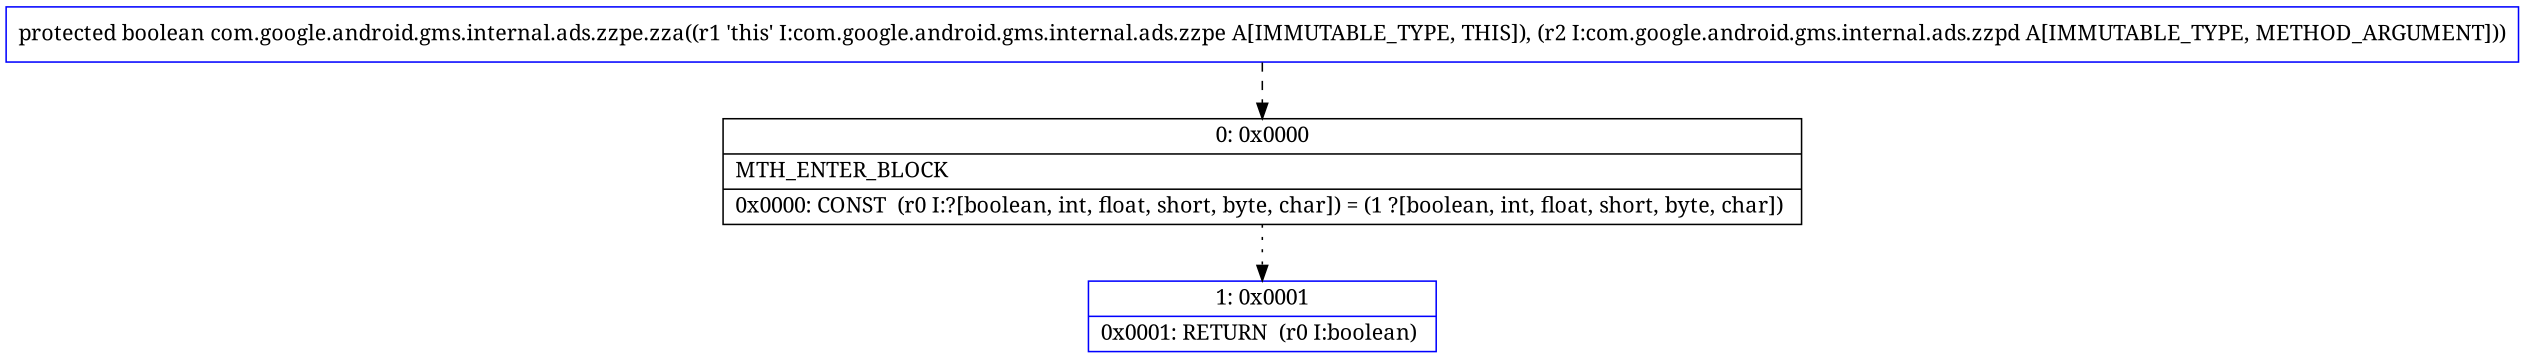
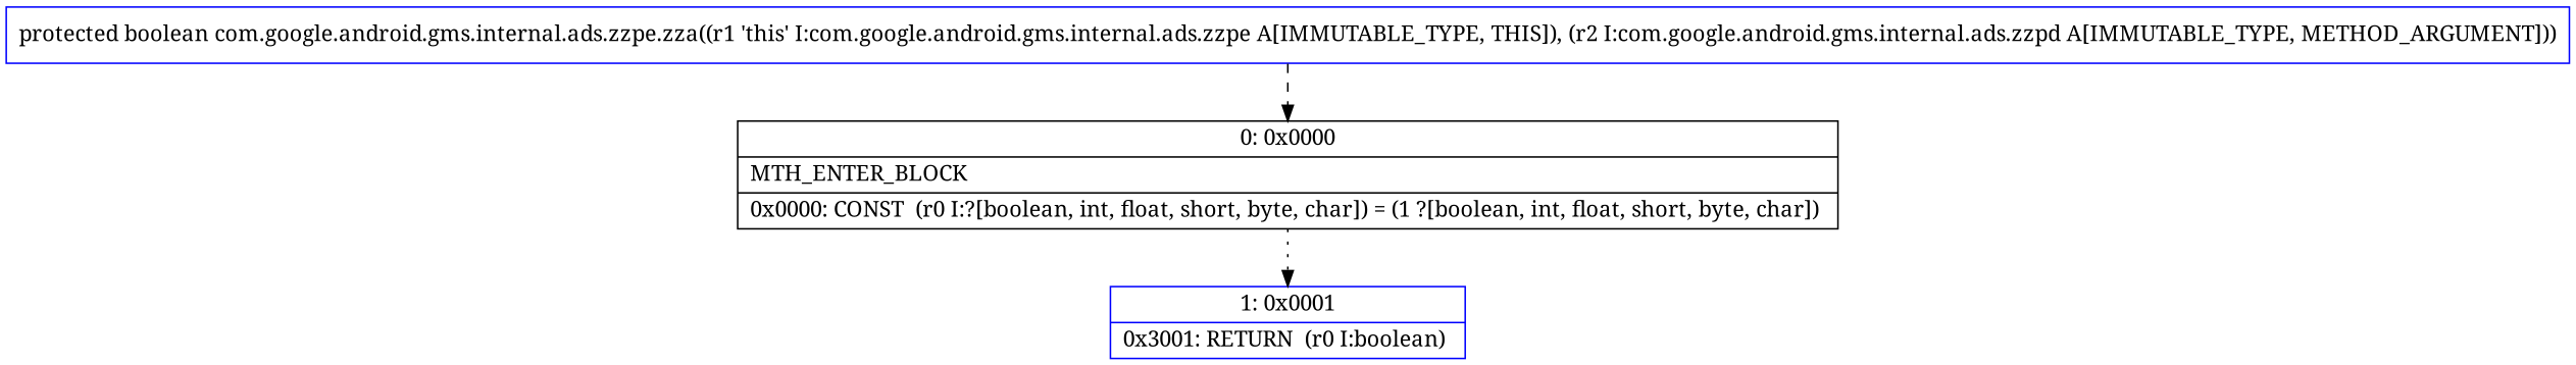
  digraph {
    fontname="Noto Serif"
    node [shape=record color=blue fontname="Noto Serif"]
    edge [fontname="Noto Serif"]
    n1 [label="{0\:\ 0x0000|MTH_ENTER_BLOCK\l|0x0000: CONST  (r0 I:?[boolean, int, float, short, byte, char]) = (1 ?[boolean, int, float, short, byte, char]) \l}" color=black]
-   n2 [label="{1\:\ 0x0001|0x0001: RETURN  (r0 I:boolean) \l}"]
+   n2 [label="{1\:\ 0x0001|0x3001: RETURN  (r0 I:boolean) \l}"]
    n3 [label="{protected boolean com.google.android.gms.internal.ads.zzpe.zza((r1 'this' I:com.google.android.gms.internal.ads.zzpe A[IMMUTABLE_TYPE, THIS]), (r2 I:com.google.android.gms.internal.ads.zzpd A[IMMUTABLE_TYPE, METHOD_ARGUMENT])) }"]
    n1 -> n2 [style=dotted]
    n3 -> n1 [style=dashed]
  }
